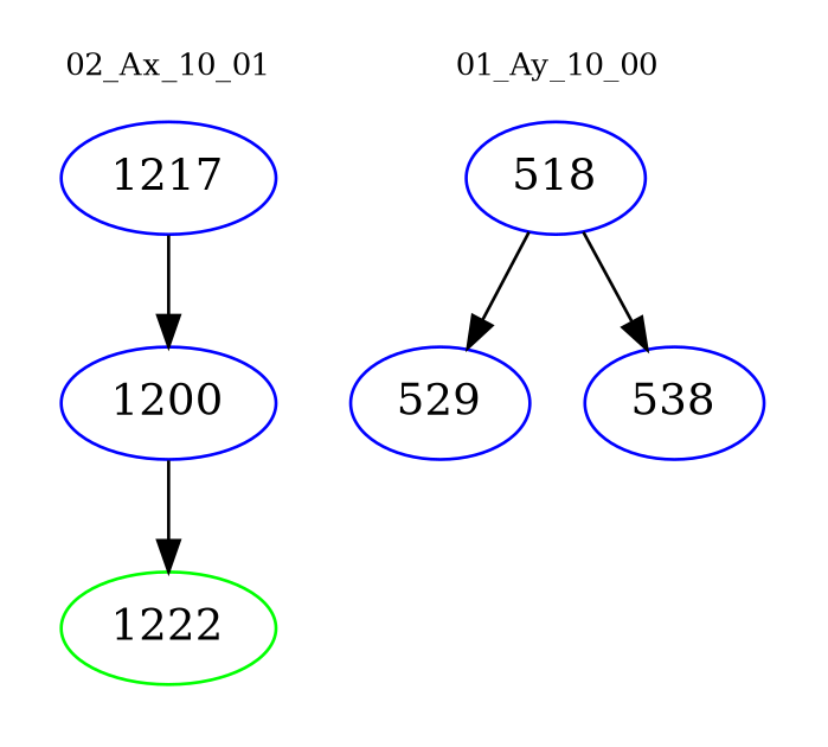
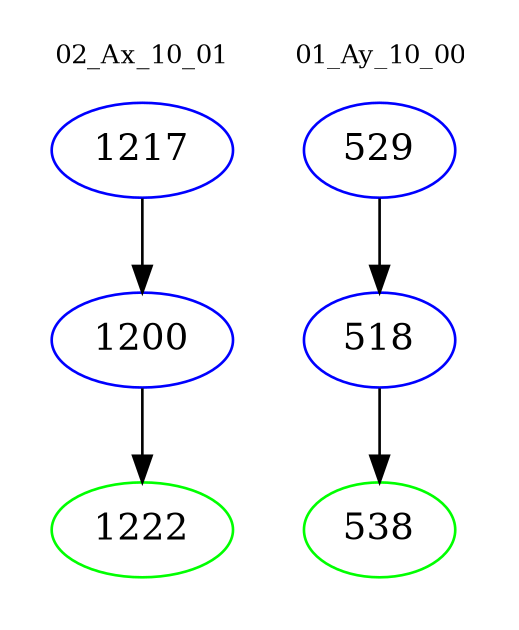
  digraph {
    node [color=blue]
    edge [color=black]
    n1 [label=1217]
    n2 [label=1200]
    n3 [color=green label=1222]
    n4 [label=529]
    n5 [label=518]
-   n6 [label=538]
+   n6 [color=green label=538]
    subgraph cluster_1 {
      color=white
      fontsize=10
      label="02_Ax_10_01"
      n1
      n2
      n3
    }
    subgraph cluster_2 {
      color=white
      fontsize=10
      label="01_Ay_10_00"
      n4
      n5
      n6
    }
    n1 -> n2
    n2 -> n3
-   n5 -> n4
+   n4 -> n5
    n5 -> n6
  }
